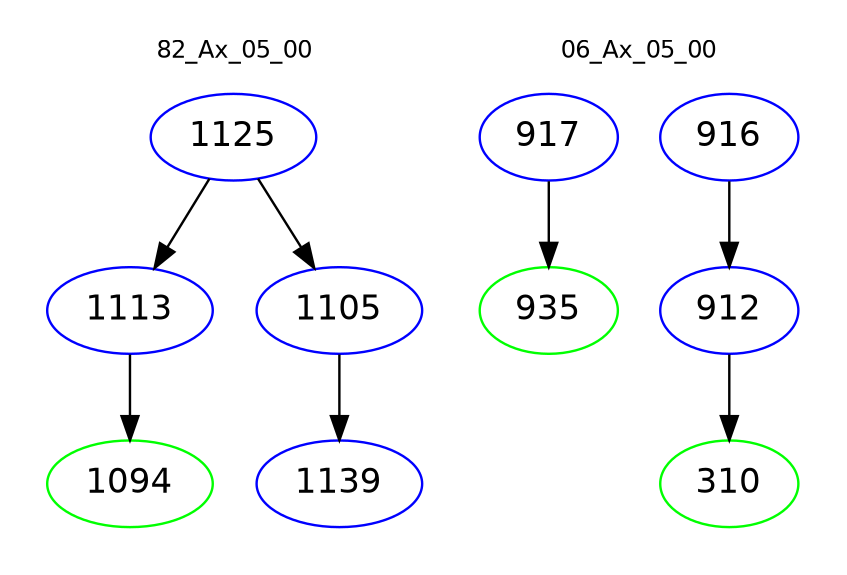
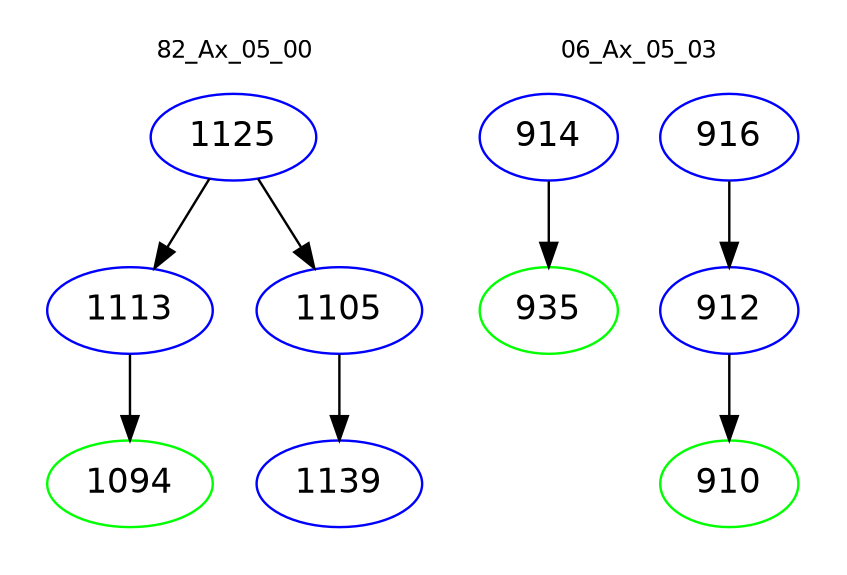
  digraph {
    fontname="DejaVu Sans"
    node [color=blue fontname="DejaVu Sans"]
    edge [color=black fontname="DejaVu Sans"]
    n1 [label=1125]
    n2 [label=1113]
    n3 [label=1105]
    n4 [color=green label=1094]
    n5 [label=1139]
    n6 [label=916]
    n7 [label=912]
-   n8 [label=917]
-   n9 [color=green label=310]
+   n8 [label=914]
+   n9 [color=green label=910]
    n10 [color=green label=935]
    subgraph cluster_1 {
      color=white
      fontsize=10
      label="82_Ax_05_00"
      n1
      n2
      n3
      n4
      n5
    }
    subgraph cluster_2 {
      color=white
      fontsize=10
-     label="06_Ax_05_00"
+     label="06_Ax_05_03"
      n6
      n7
      n8
      n9
      n10
    }
    n1 -> n2
    n1 -> n3
    n2 -> n4
    n3 -> n5
    n6 -> n7
    n7 -> n9
    n8 -> n10
  }
